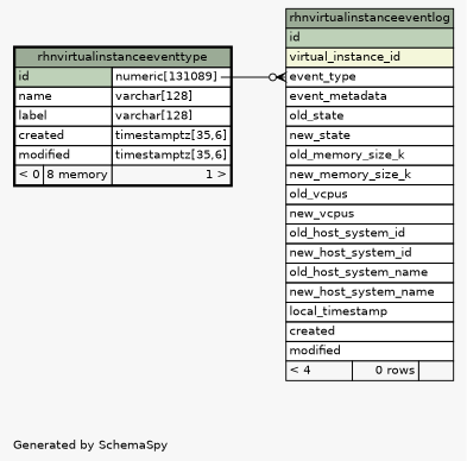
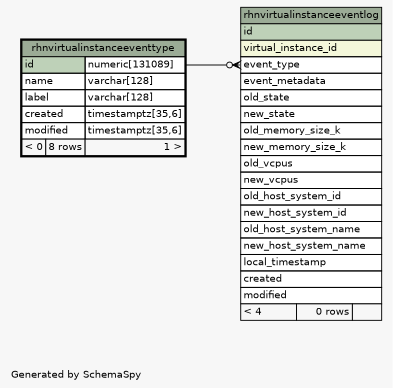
  digraph {
    bgcolor="#f7f7f7"
    fontname="DejaVu Sans"
    fontsize=11
    label="\nGenerated by SchemaSpy"
    labeljust=l
    nodesep=0.18
    rankdir=RL
    ranksep=0.46
    node [fontname="DejaVu Sans" fontsize=11 shape=plaintext]
    n1 [label=<     <TABLE BORDER="0" CELLBORDER="1" CELLSPACING="0" BGCOLOR="#ffffff">       <TR><TD COLSPAN="3" BGCOLOR="#9bab96" ALIGN="CENTER">rhnvirtualinstanceeventlog</TD></TR>       <TR><TD PORT="id" COLSPAN="3" BGCOLOR="#bed1b8" ALIGN="LEFT">id</TD></TR>       <TR><TD PORT="virtual_instance_id" COLSPAN="3" BGCOLOR="#f4f7da" ALIGN="LEFT">virtual_instance_id</TD></TR>       <TR><TD PORT="event_type" COLSPAN="3" ALIGN="LEFT">event_type</TD></TR>       <TR><TD PORT="event_metadata" COLSPAN="3" ALIGN="LEFT">event_metadata</TD></TR>       <TR><TD PORT="old_state" COLSPAN="3" ALIGN="LEFT">old_state</TD></TR>       <TR><TD PORT="new_state" COLSPAN="3" ALIGN="LEFT">new_state</TD></TR>       <TR><TD PORT="old_memory_size_k" COLSPAN="3" ALIGN="LEFT">old_memory_size_k</TD></TR>       <TR><TD PORT="new_memory_size_k" COLSPAN="3" ALIGN="LEFT">new_memory_size_k</TD></TR>       <TR><TD PORT="old_vcpus" COLSPAN="3" ALIGN="LEFT">old_vcpus</TD></TR>       <TR><TD PORT="new_vcpus" COLSPAN="3" ALIGN="LEFT">new_vcpus</TD></TR>       <TR><TD PORT="old_host_system_id" COLSPAN="3" ALIGN="LEFT">old_host_system_id</TD></TR>       <TR><TD PORT="new_host_system_id" COLSPAN="3" ALIGN="LEFT">new_host_system_id</TD></TR>       <TR><TD PORT="old_host_system_name" COLSPAN="3" ALIGN="LEFT">old_host_system_name</TD></TR>       <TR><TD PORT="new_host_system_name" COLSPAN="3" ALIGN="LEFT">new_host_system_name</TD></TR>       <TR><TD PORT="local_timestamp" COLSPAN="3" ALIGN="LEFT">local_timestamp</TD></TR>       <TR><TD PORT="created" COLSPAN="3" ALIGN="LEFT">created</TD></TR>       <TR><TD PORT="modified" COLSPAN="3" ALIGN="LEFT">modified</TD></TR>       <TR><TD ALIGN="LEFT" BGCOLOR="#f7f7f7">&lt; 4</TD><TD ALIGN="RIGHT" BGCOLOR="#f7f7f7">0 rows</TD><TD ALIGN="RIGHT" BGCOLOR="#f7f7f7">  </TD></TR>     </TABLE>>]
-   n2 [label=<     <TABLE BORDER="2" CELLBORDER="1" CELLSPACING="0" BGCOLOR="#ffffff">       <TR><TD COLSPAN="3" BGCOLOR="#9bab96" ALIGN="CENTER">rhnvirtualinstanceeventtype</TD></TR>       <TR><TD PORT="id" COLSPAN="2" BGCOLOR="#bed1b8" ALIGN="LEFT">id</TD><TD PORT="id.type" ALIGN="LEFT">numeric[131089]</TD></TR>       <TR><TD PORT="name" COLSPAN="2" ALIGN="LEFT">name</TD><TD PORT="name.type" ALIGN="LEFT">varchar[128]</TD></TR>       <TR><TD PORT="label" COLSPAN="2" ALIGN="LEFT">label</TD><TD PORT="label.type" ALIGN="LEFT">varchar[128]</TD></TR>       <TR><TD PORT="created" COLSPAN="2" ALIGN="LEFT">created</TD><TD PORT="created.type" ALIGN="LEFT">timestamptz[35,6]</TD></TR>       <TR><TD PORT="modified" COLSPAN="2" ALIGN="LEFT">modified</TD><TD PORT="modified.type" ALIGN="LEFT">timestamptz[35,6]</TD></TR>       <TR><TD ALIGN="LEFT" BGCOLOR="#f7f7f7">&lt; 0</TD><TD ALIGN="RIGHT" BGCOLOR="#f7f7f7">8 memory</TD><TD ALIGN="RIGHT" BGCOLOR="#f7f7f7">1 &gt;</TD></TR>     </TABLE>>]
+   n2 [label=<     <TABLE BORDER="2" CELLBORDER="1" CELLSPACING="0" BGCOLOR="#ffffff">       <TR><TD COLSPAN="3" BGCOLOR="#9bab96" ALIGN="CENTER">rhnvirtualinstanceeventtype</TD></TR>       <TR><TD PORT="id" COLSPAN="2" BGCOLOR="#bed1b8" ALIGN="LEFT">id</TD><TD PORT="id.type" ALIGN="LEFT">numeric[131089]</TD></TR>       <TR><TD PORT="name" COLSPAN="2" ALIGN="LEFT">name</TD><TD PORT="name.type" ALIGN="LEFT">varchar[128]</TD></TR>       <TR><TD PORT="label" COLSPAN="2" ALIGN="LEFT">label</TD><TD PORT="label.type" ALIGN="LEFT">varchar[128]</TD></TR>       <TR><TD PORT="created" COLSPAN="2" ALIGN="LEFT">created</TD><TD PORT="created.type" ALIGN="LEFT">timestamptz[35,6]</TD></TR>       <TR><TD PORT="modified" COLSPAN="2" ALIGN="LEFT">modified</TD><TD PORT="modified.type" ALIGN="LEFT">timestamptz[35,6]</TD></TR>       <TR><TD ALIGN="LEFT" BGCOLOR="#f7f7f7">&lt; 0</TD><TD ALIGN="RIGHT" BGCOLOR="#f7f7f7">8 rows</TD><TD ALIGN="RIGHT" BGCOLOR="#f7f7f7">1 &gt;</TD></TR>     </TABLE>>]
    n1 -> n2 [arrowhead=none arrowsize=0.8 arrowtail=crowodot dir=back headport="id.type:e" tailport="event_type:w" fontname="DejaVu Sans"]
  }
